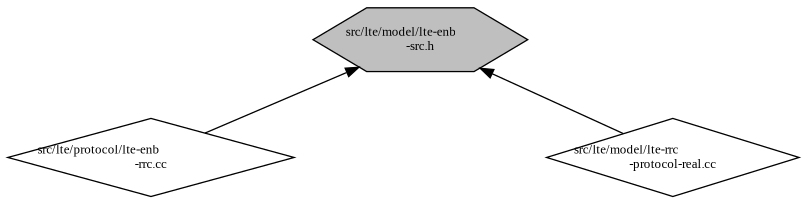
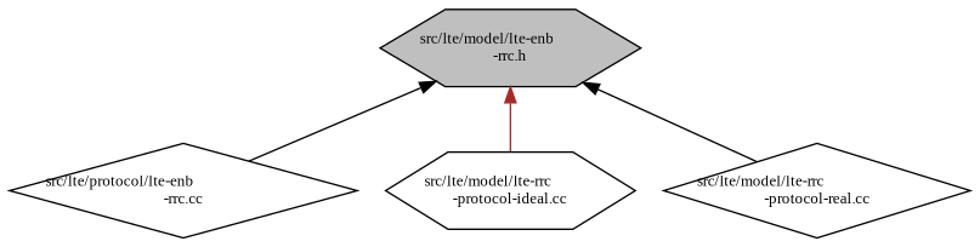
  digraph {
    fontname="Liberation Serif"
    node [color=black fillcolor=white fontname="Liberation Serif" fontsize=10 shape=hexagon style=filled]
    edge [color=black dir=back fontname="Liberation Serif" fontsize=10 labelfontname=Helvetica labelfontsize=10 style=solid]
-   n1 [fillcolor=grey75 fontcolor=black height=0.2 label="src/lte/model/lte-enb\l-src.h" width=0.4]
+   n1 [fillcolor=grey75 fontcolor=black height=0.2 label="src/lte/model/lte-enb\l-rrc.h" width=0.4]
    n2 [height=0.2 label="src/lte/protocol/lte-enb\l-rrc.cc" shape=diamond width=0.4]
+   n3 [height=0.2 label="src/lte/model/lte-rrc\l-protocol-ideal.cc" width=0.4]
    n4 [height=0.2 label="src/lte/model/lte-rrc\l-protocol-real.cc" shape=diamond width=0.4]
    n1 -> n2
+   n1 -> n3 [color=brown]
    n1 -> n4
  }
